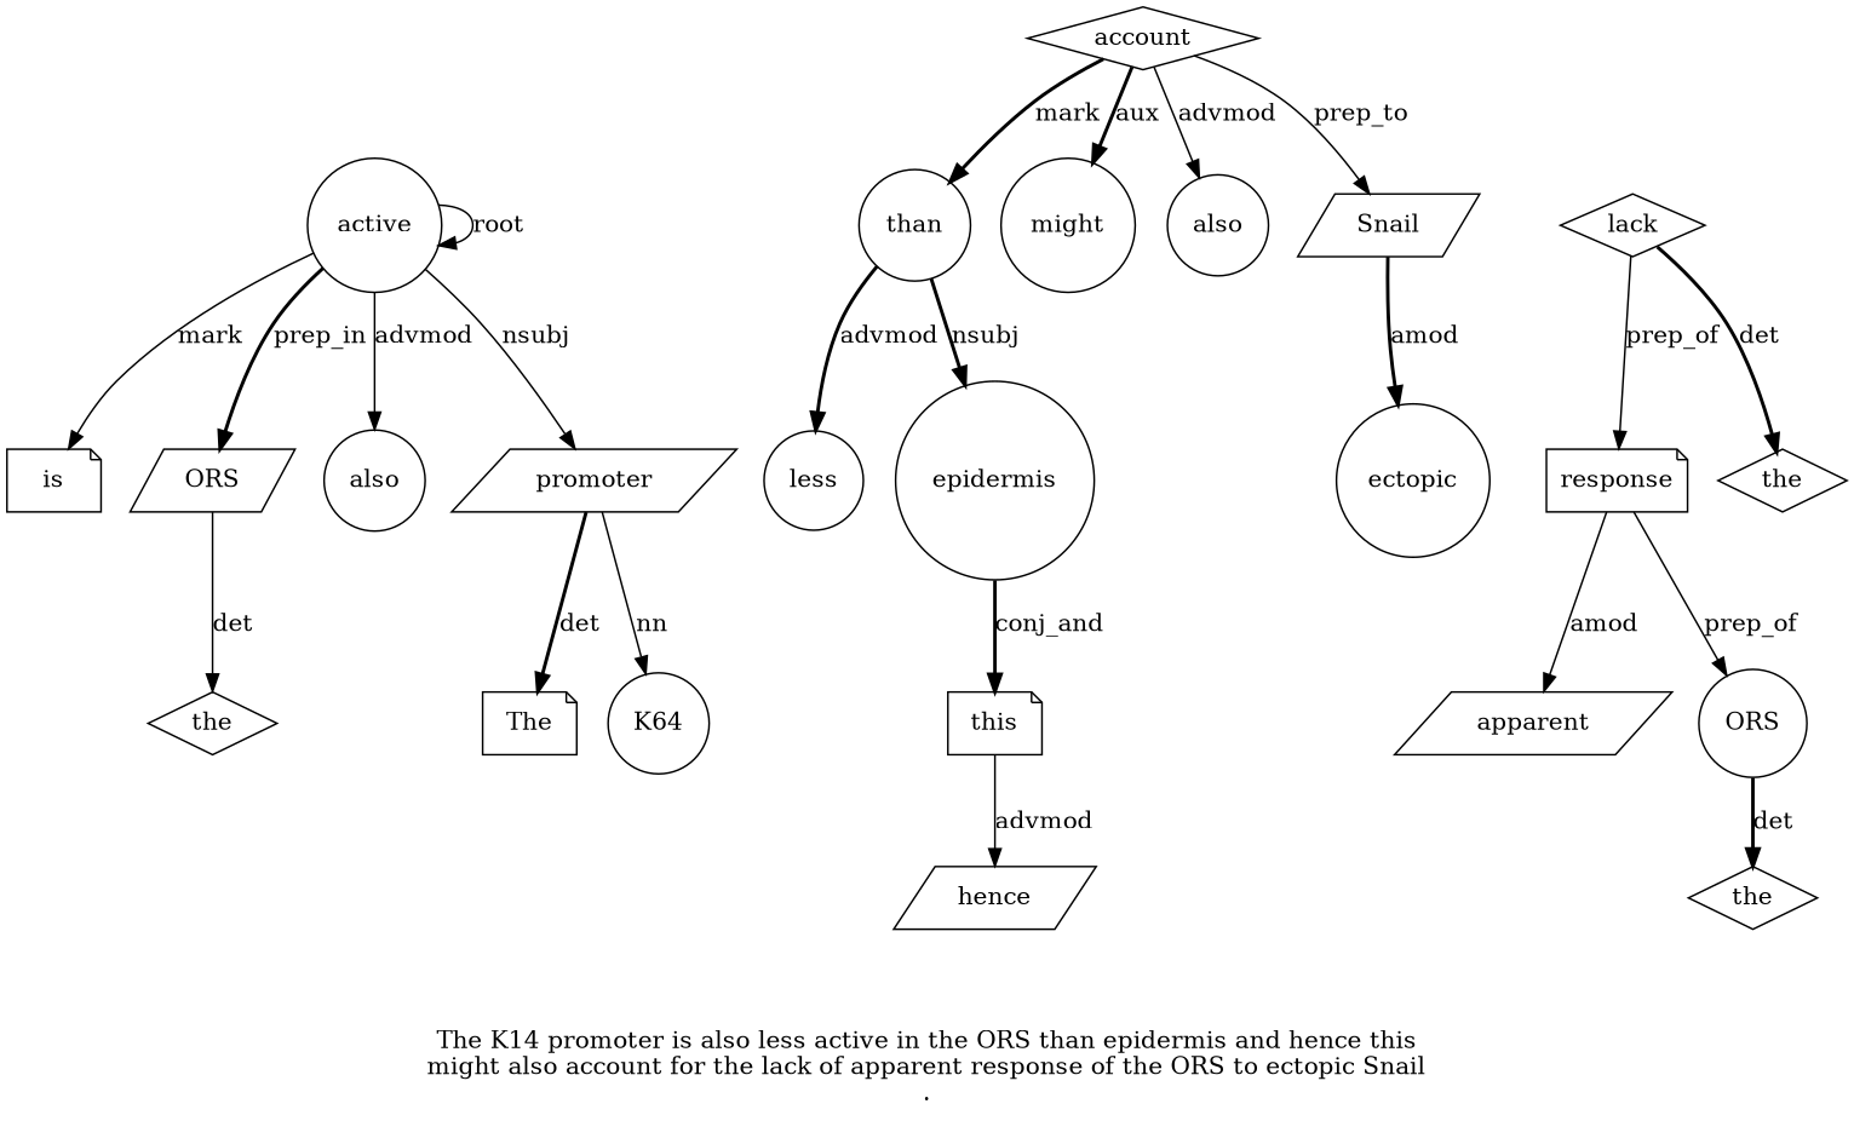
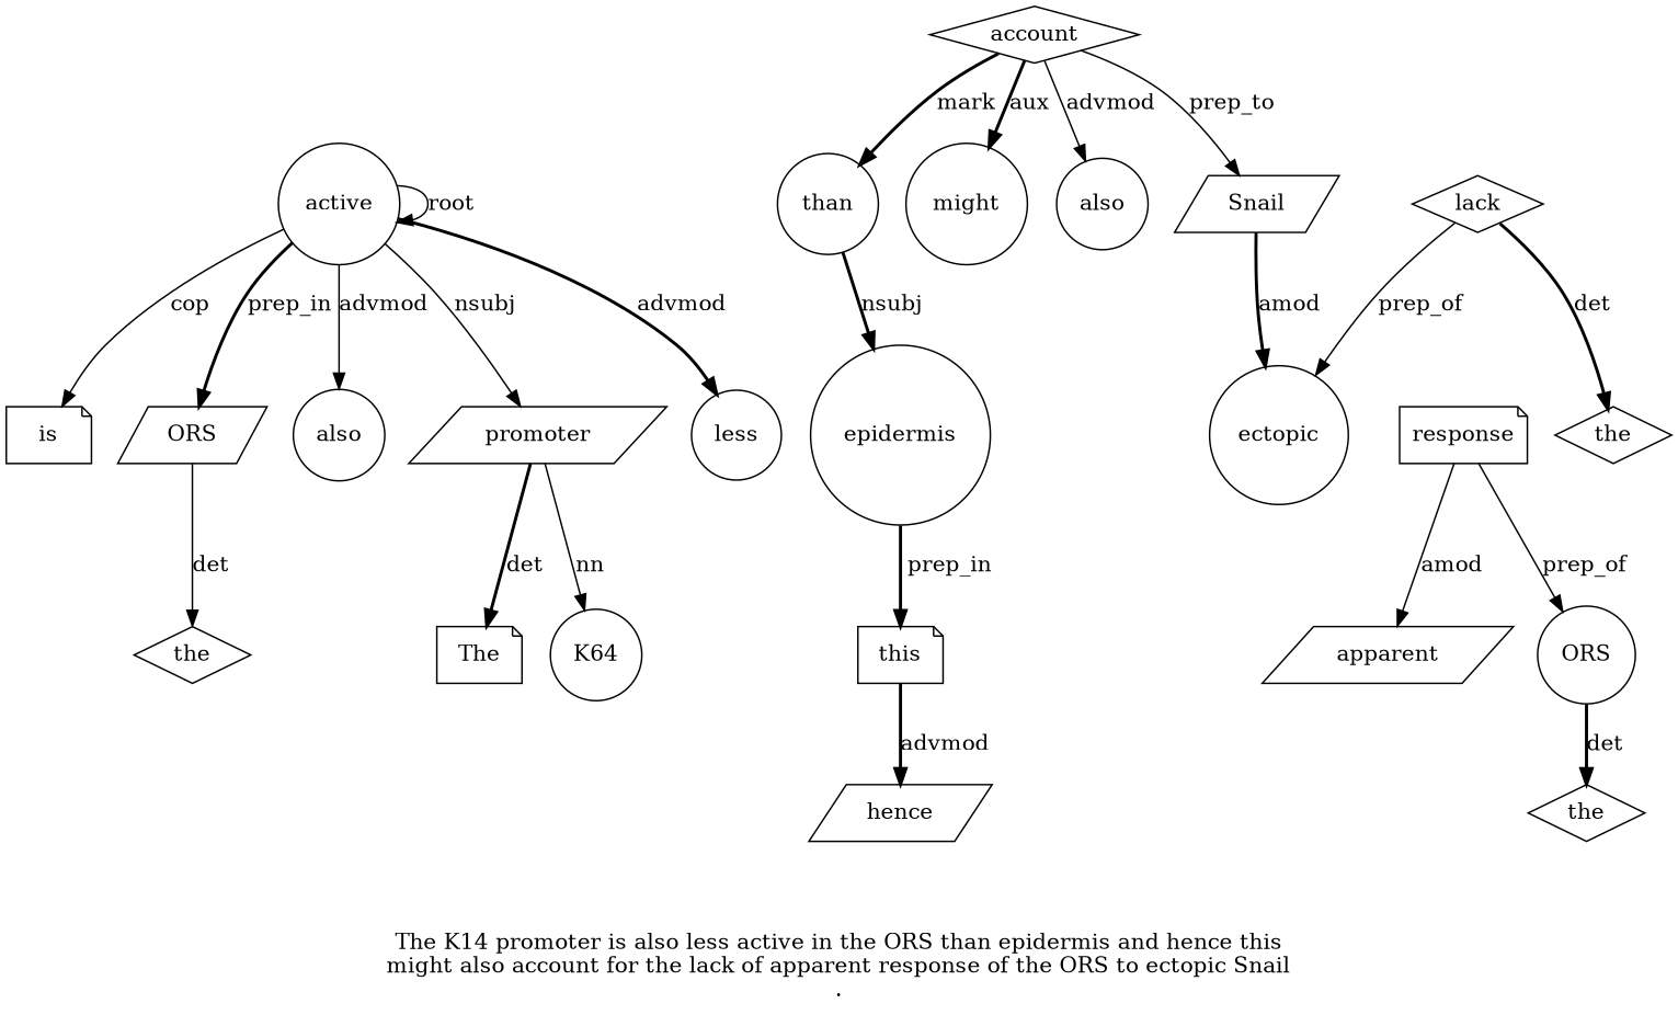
  digraph {
    fontname="DejaVu Serif"
    label="The K14 promoter is also less active in the ORS than epidermis and hence this\nmight also account for the lack of apparent response of the ORS to ectopic Snail\n."
    node [fillcolor=white fontname="DejaVu Serif" shape=circle style=filled]
    edge [fontname="DejaVu Serif" style=bold]
    n1 [label=promoter shape=parallelogram]
    n2 [label=The shape=note]
    n3 [label=K64]
    n4 [label=active]
    n5 [label=is shape=note]
    n6 [label=also]
    n7 [label=less]
    n8 [label=ORS shape=parallelogram]
    n9 [label=the shape=diamond]
    n10 [label=account shape=diamond]
    n11 [label=than]
    n12 [label=might]
    n13 [label=also]
    n14 [label=Snail shape=parallelogram]
    n15 [label=epidermis]
    n16 [label=this shape=note]
    n17 [label=lack shape=diamond]
    n18 [label=the shape=diamond]
    n19 [label=response shape=note]
    n20 [label=ectopic]
    n21 [label=hence shape=parallelogram]
    n22 [label=apparent shape=parallelogram]
    n23 [label=ORS]
    n24 [label=the shape=diamond]
    n1 -> n2 [label=det]
    n1 -> n3 [label=nn style=solid]
    n4 -> n1 [label=nsubj style=solid]
    n4 -> n4 [label=root style=solid]
-   n4 -> n5 [label=mark style=solid]
+   n4 -> n5 [label=cop style=solid]
    n4 -> n6 [label=advmod style=solid]
-   n11 -> n7 [label=advmod]
+   n4 -> n7 [label=advmod]
    n4 -> n8 [label=prep_in]
    n8 -> n9 [label=det style=solid]
    n10 -> n11 [label=mark]
    n10 -> n12 [label=aux]
    n10 -> n13 [label=advmod style=solid]
    n10 -> n14 [label=prep_to style=solid]
    n11 -> n15 [label=nsubj]
    n14 -> n20 [label=amod]
-   n15 -> n16 [label=conj_and]
-   n16 -> n21 [label=advmod style=solid]
+   n15 -> n16 [label=prep_in]
+   n16 -> n21 [label=advmod]
    n17 -> n18 [label=det]
-   n17 -> n19 [label=prep_of style=solid]
+   n17 -> n20 [label=prep_of style=solid]
    n19 -> n22 [label=amod style=solid]
    n19 -> n23 [label=prep_of style=solid]
    n23 -> n24 [label=det]
  }
